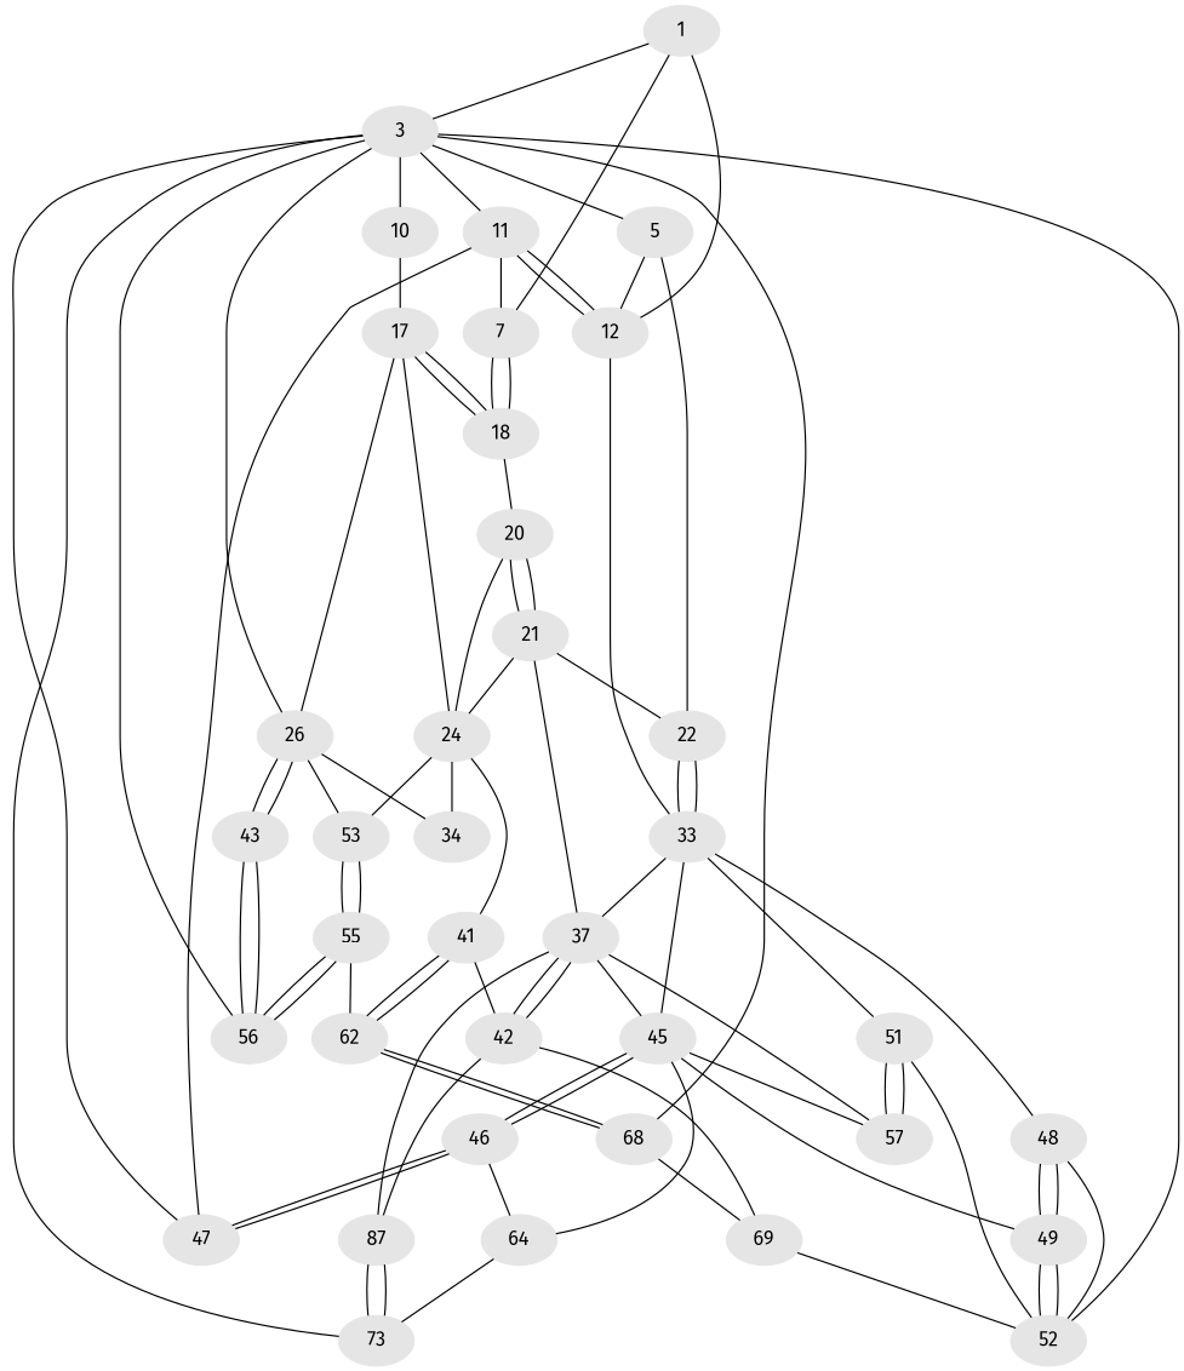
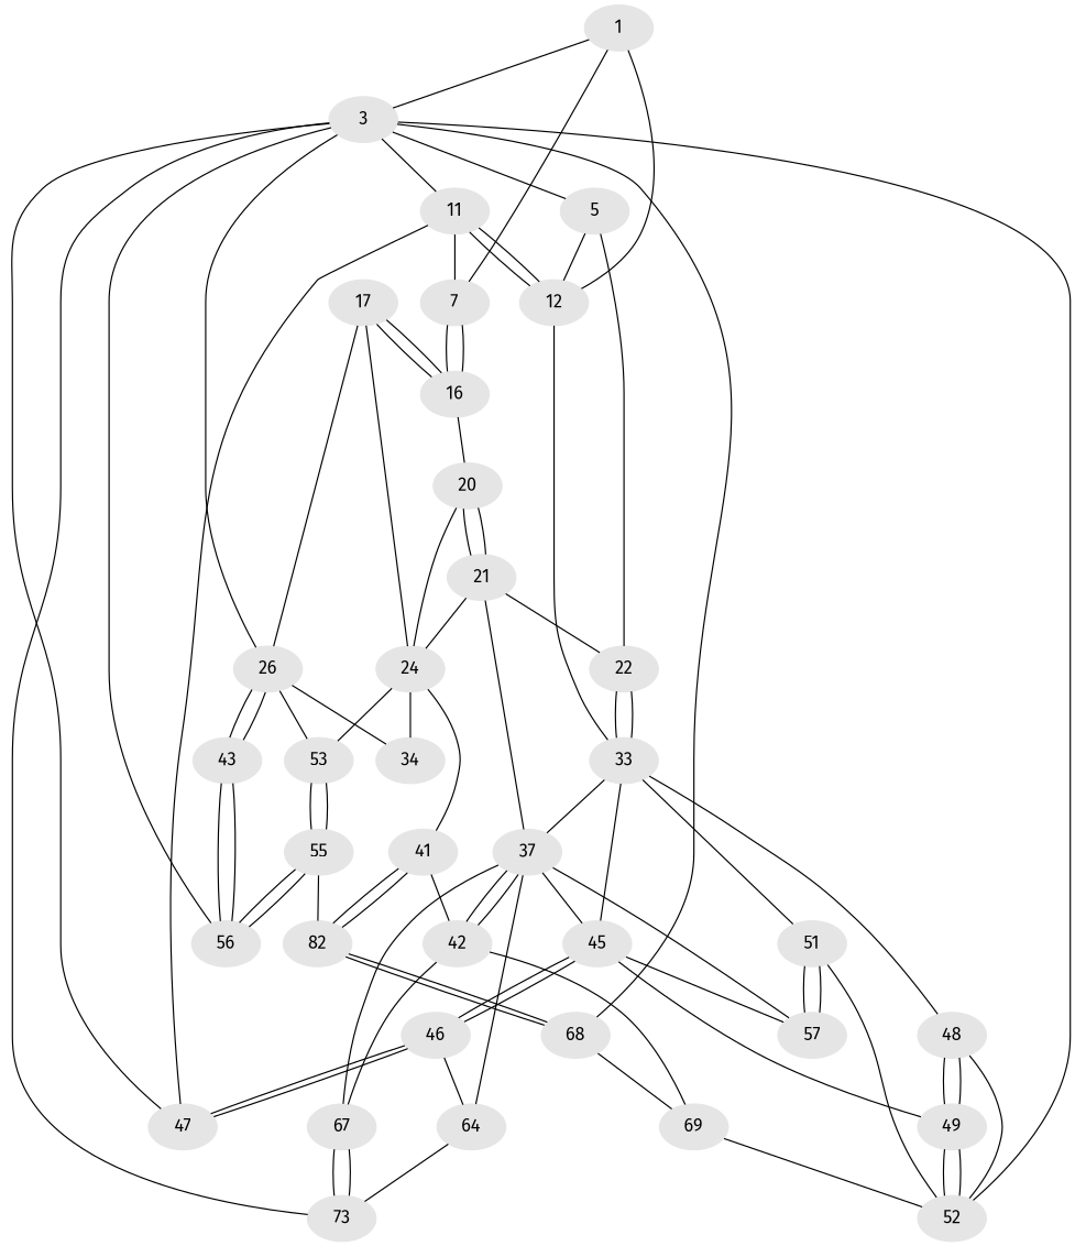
  graph {
    fontname="Fira Sans"
    node [color=gray90 fontname="Fira Sans" style=filled]
    edge [fontname="Fira Sans"]
    1 [super="+2+6"]
    3 [super="+4+14+59"]
    7 [super="+8"]
    12
-   10 [super="+15"]
    5 [super="+9"]
    11
    26 [super="+27"]
    47
    56
    68
    73 [super="+74"]
    52
-   18
+   18 [label=16]
    17 [super="+23"]
    22
    n17 [label=34]
    53 [super="+54"]
    43
    64 [super="+71"]
    69
    33 [super="+34"]
    20
    24 [super="+29"]
    37 [super="+38"]
    45 [super="+50"]
    48
    51
    41
    21 [super="+30"]
    42 [super="+66"]
    57
-   67 [label=87]
-   62
+   67
+   62 [label=82]
    55 [super="+61"]
    46
    49
    1 -- 3
    1 -- 7
    1 -- 12 [weight=2]
-   3 -- 10 [weight=2]
    3 -- 5
    3 -- 11
    3 -- 26
    3 -- 47
    3 -- 56
    3 -- 68
    3 -- 73
    3 -- 52
    7 -- 18
    7 -- 18
    12 -- 33
-   10 -- 17
    5 -- 12
    5 -- 22
    11 -- 7 [weight=2]
    11 -- 12
    11 -- 12
    11 -- 47
    26 -- n17 [weight=2]
    26 -- 53
    26 -- 43 [weight=2]
    26 -- 43
    68 -- 69
    18 -- 20
    17 -- 26
    17 -- 18
    17 -- 18
    17 -- 24
    22 -- 33
    22 -- 33
    53 -- 55 [weight=2]
    53 -- 55
    43 -- 56
    43 -- 56
    64 -- 73
    69 -- 52
    33 -- 37
    33 -- 45
    33 -- 48
    33 -- 51
    20 -- 24
    20 -- 21
    20 -- 21
    24 -- n17
    24 -- 53
    24 -- 41
    37 -- 45
    37 -- 42
    37 -- 42
    37 -- 57
    37 -- 67
-   45 -- 64
+   37 -- 64
    45 -- 57
    45 -- 46
    45 -- 46
    45 -- 49
    48 -- 52
    48 -- 49
    48 -- 49
    51 -- 52
    51 -- 57
    51 -- 57
    41 -- 42
    41 -- 62
    41 -- 62
    21 -- 22
    21 -- 24
    21 -- 37
    42 -- 69
    42 -- 67
    67 -- 73
    67 -- 73
    62 -- 68
    62 -- 68
    55 -- 56
    55 -- 56
    55 -- 62
    46 -- 47
    46 -- 47
    46 -- 64
    49 -- 52
    49 -- 52
  }
